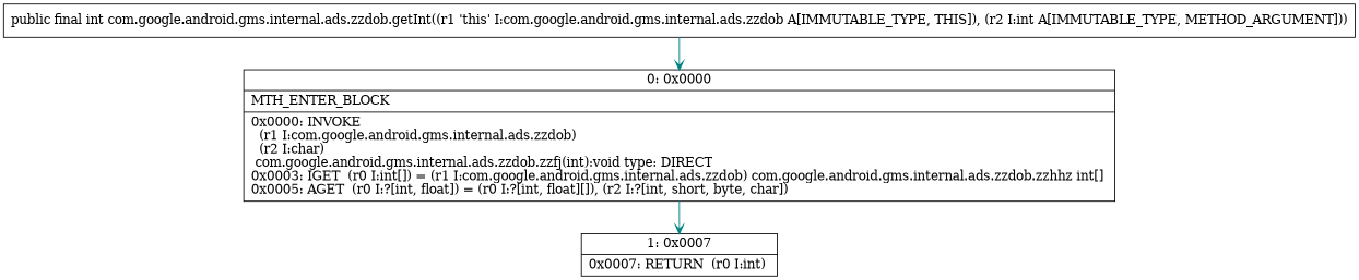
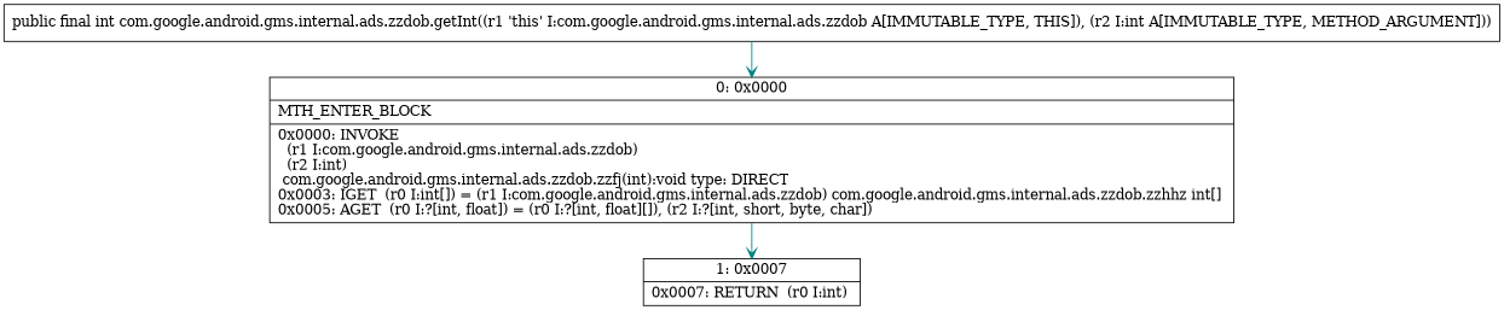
  digraph {
    node [shape=record]
    edge [color=teal arrowhead=vee]
-   n1 [label="{0\:\ 0x0000|MTH_ENTER_BLOCK\l|0x0000: INVOKE  \l  (r1 I:com.google.android.gms.internal.ads.zzdob)\l  (r2 I:char)\l com.google.android.gms.internal.ads.zzdob.zzfj(int):void type: DIRECT \l0x0003: IGET  (r0 I:int[]) = (r1 I:com.google.android.gms.internal.ads.zzdob) com.google.android.gms.internal.ads.zzdob.zzhhz int[] \l0x0005: AGET  (r0 I:?[int, float]) = (r0 I:?[int, float][]), (r2 I:?[int, short, byte, char]) \l}"]
+   n1 [label="{0\:\ 0x0000|MTH_ENTER_BLOCK\l|0x0000: INVOKE  \l  (r1 I:com.google.android.gms.internal.ads.zzdob)\l  (r2 I:int)\l com.google.android.gms.internal.ads.zzdob.zzfj(int):void type: DIRECT \l0x0003: IGET  (r0 I:int[]) = (r1 I:com.google.android.gms.internal.ads.zzdob) com.google.android.gms.internal.ads.zzdob.zzhhz int[] \l0x0005: AGET  (r0 I:?[int, float]) = (r0 I:?[int, float][]), (r2 I:?[int, short, byte, char]) \l}"]
    n2 [label="{1\:\ 0x0007|0x0007: RETURN  (r0 I:int) \l}"]
    n3 [label="{public final int com.google.android.gms.internal.ads.zzdob.getInt((r1 'this' I:com.google.android.gms.internal.ads.zzdob A[IMMUTABLE_TYPE, THIS]), (r2 I:int A[IMMUTABLE_TYPE, METHOD_ARGUMENT])) }"]
    n1 -> n2
    n3 -> n1
  }
